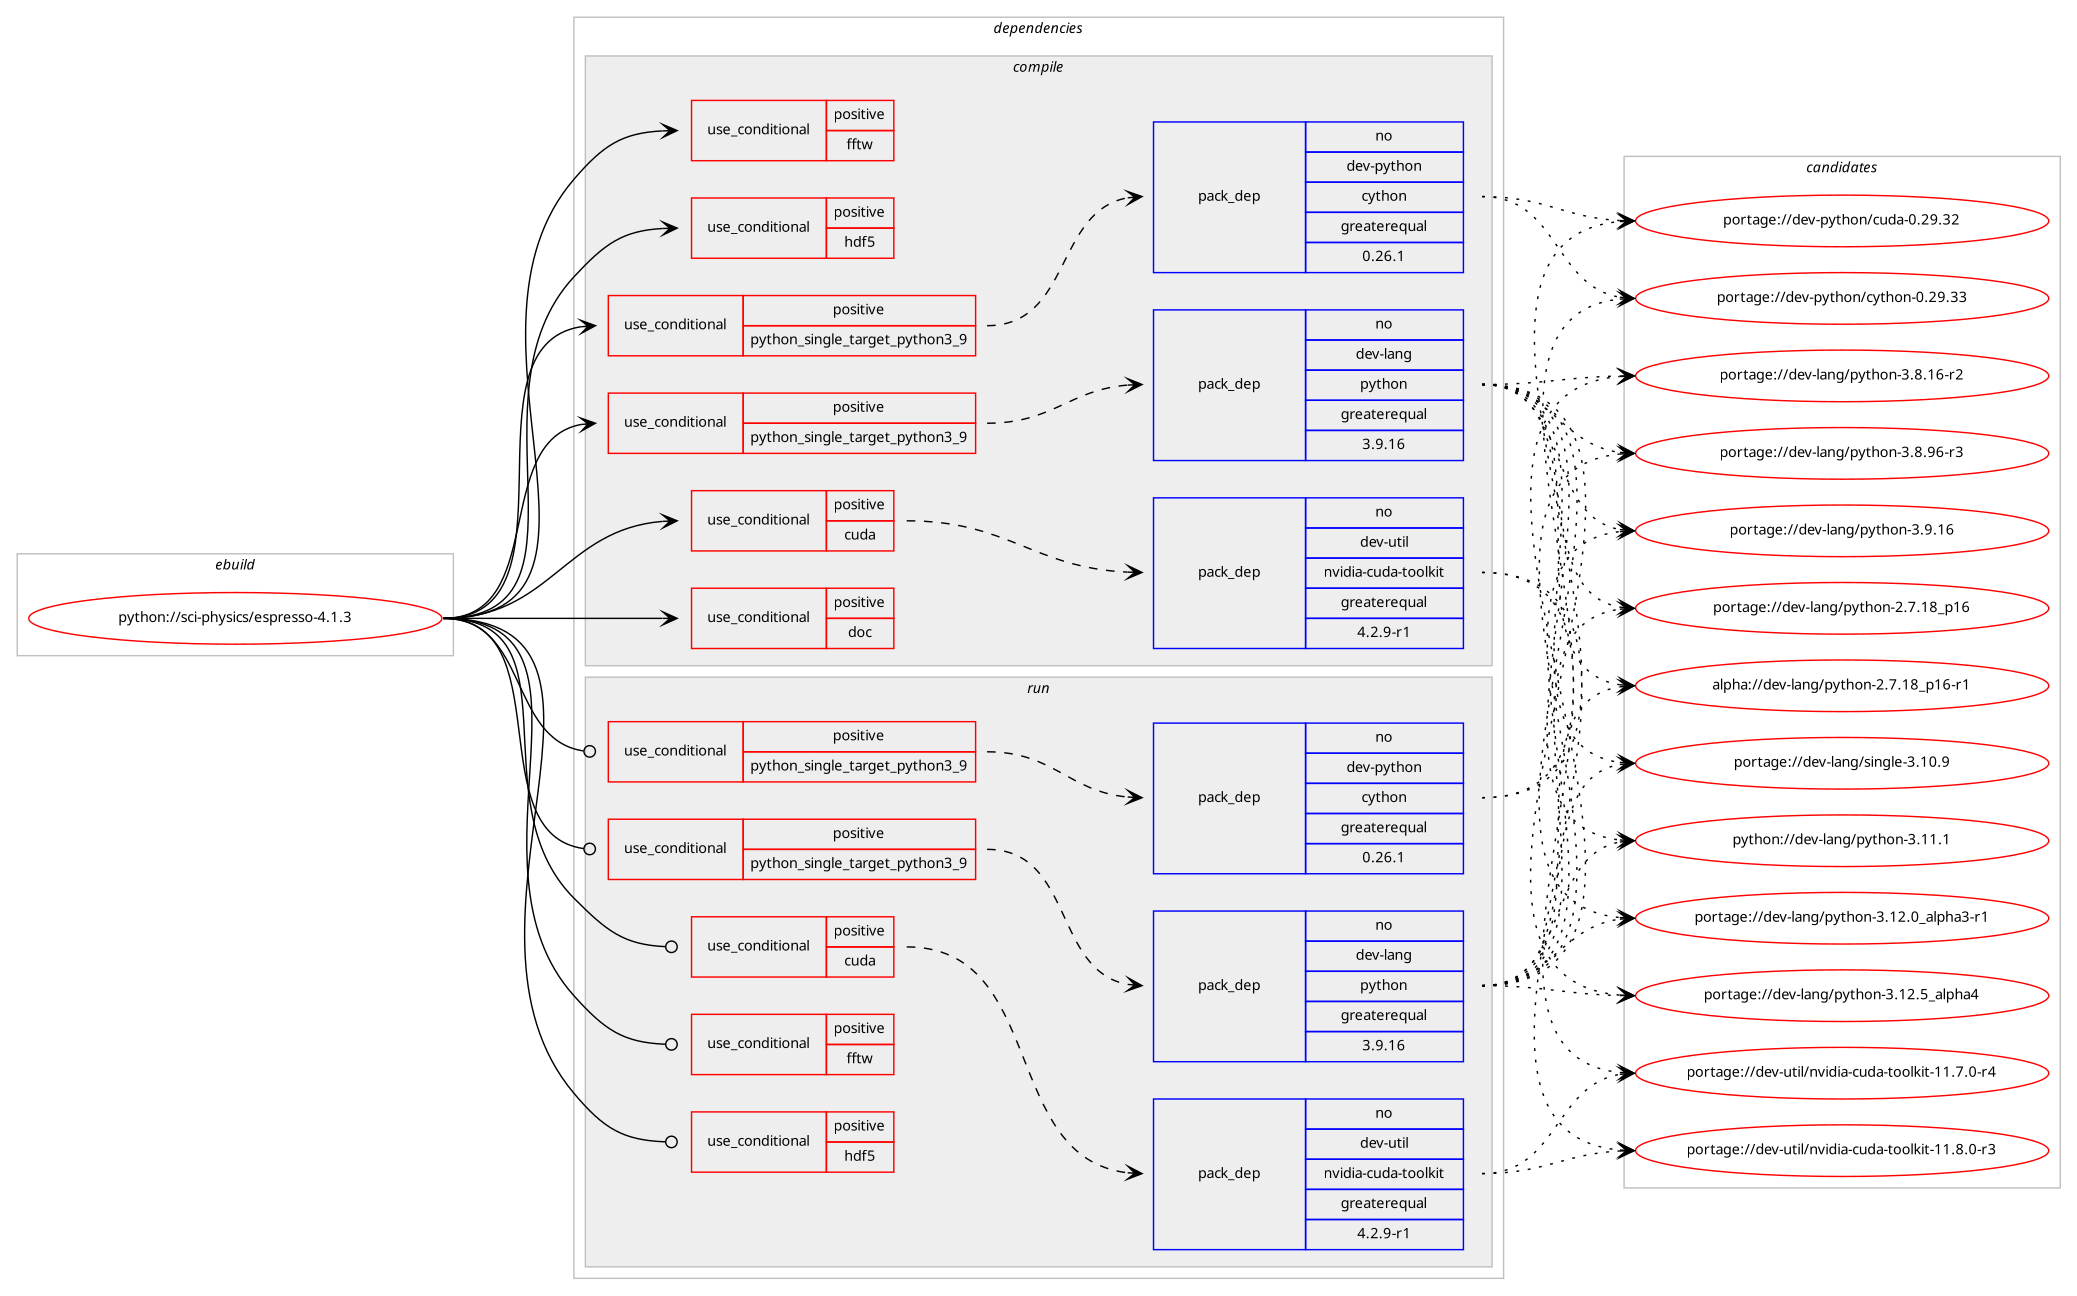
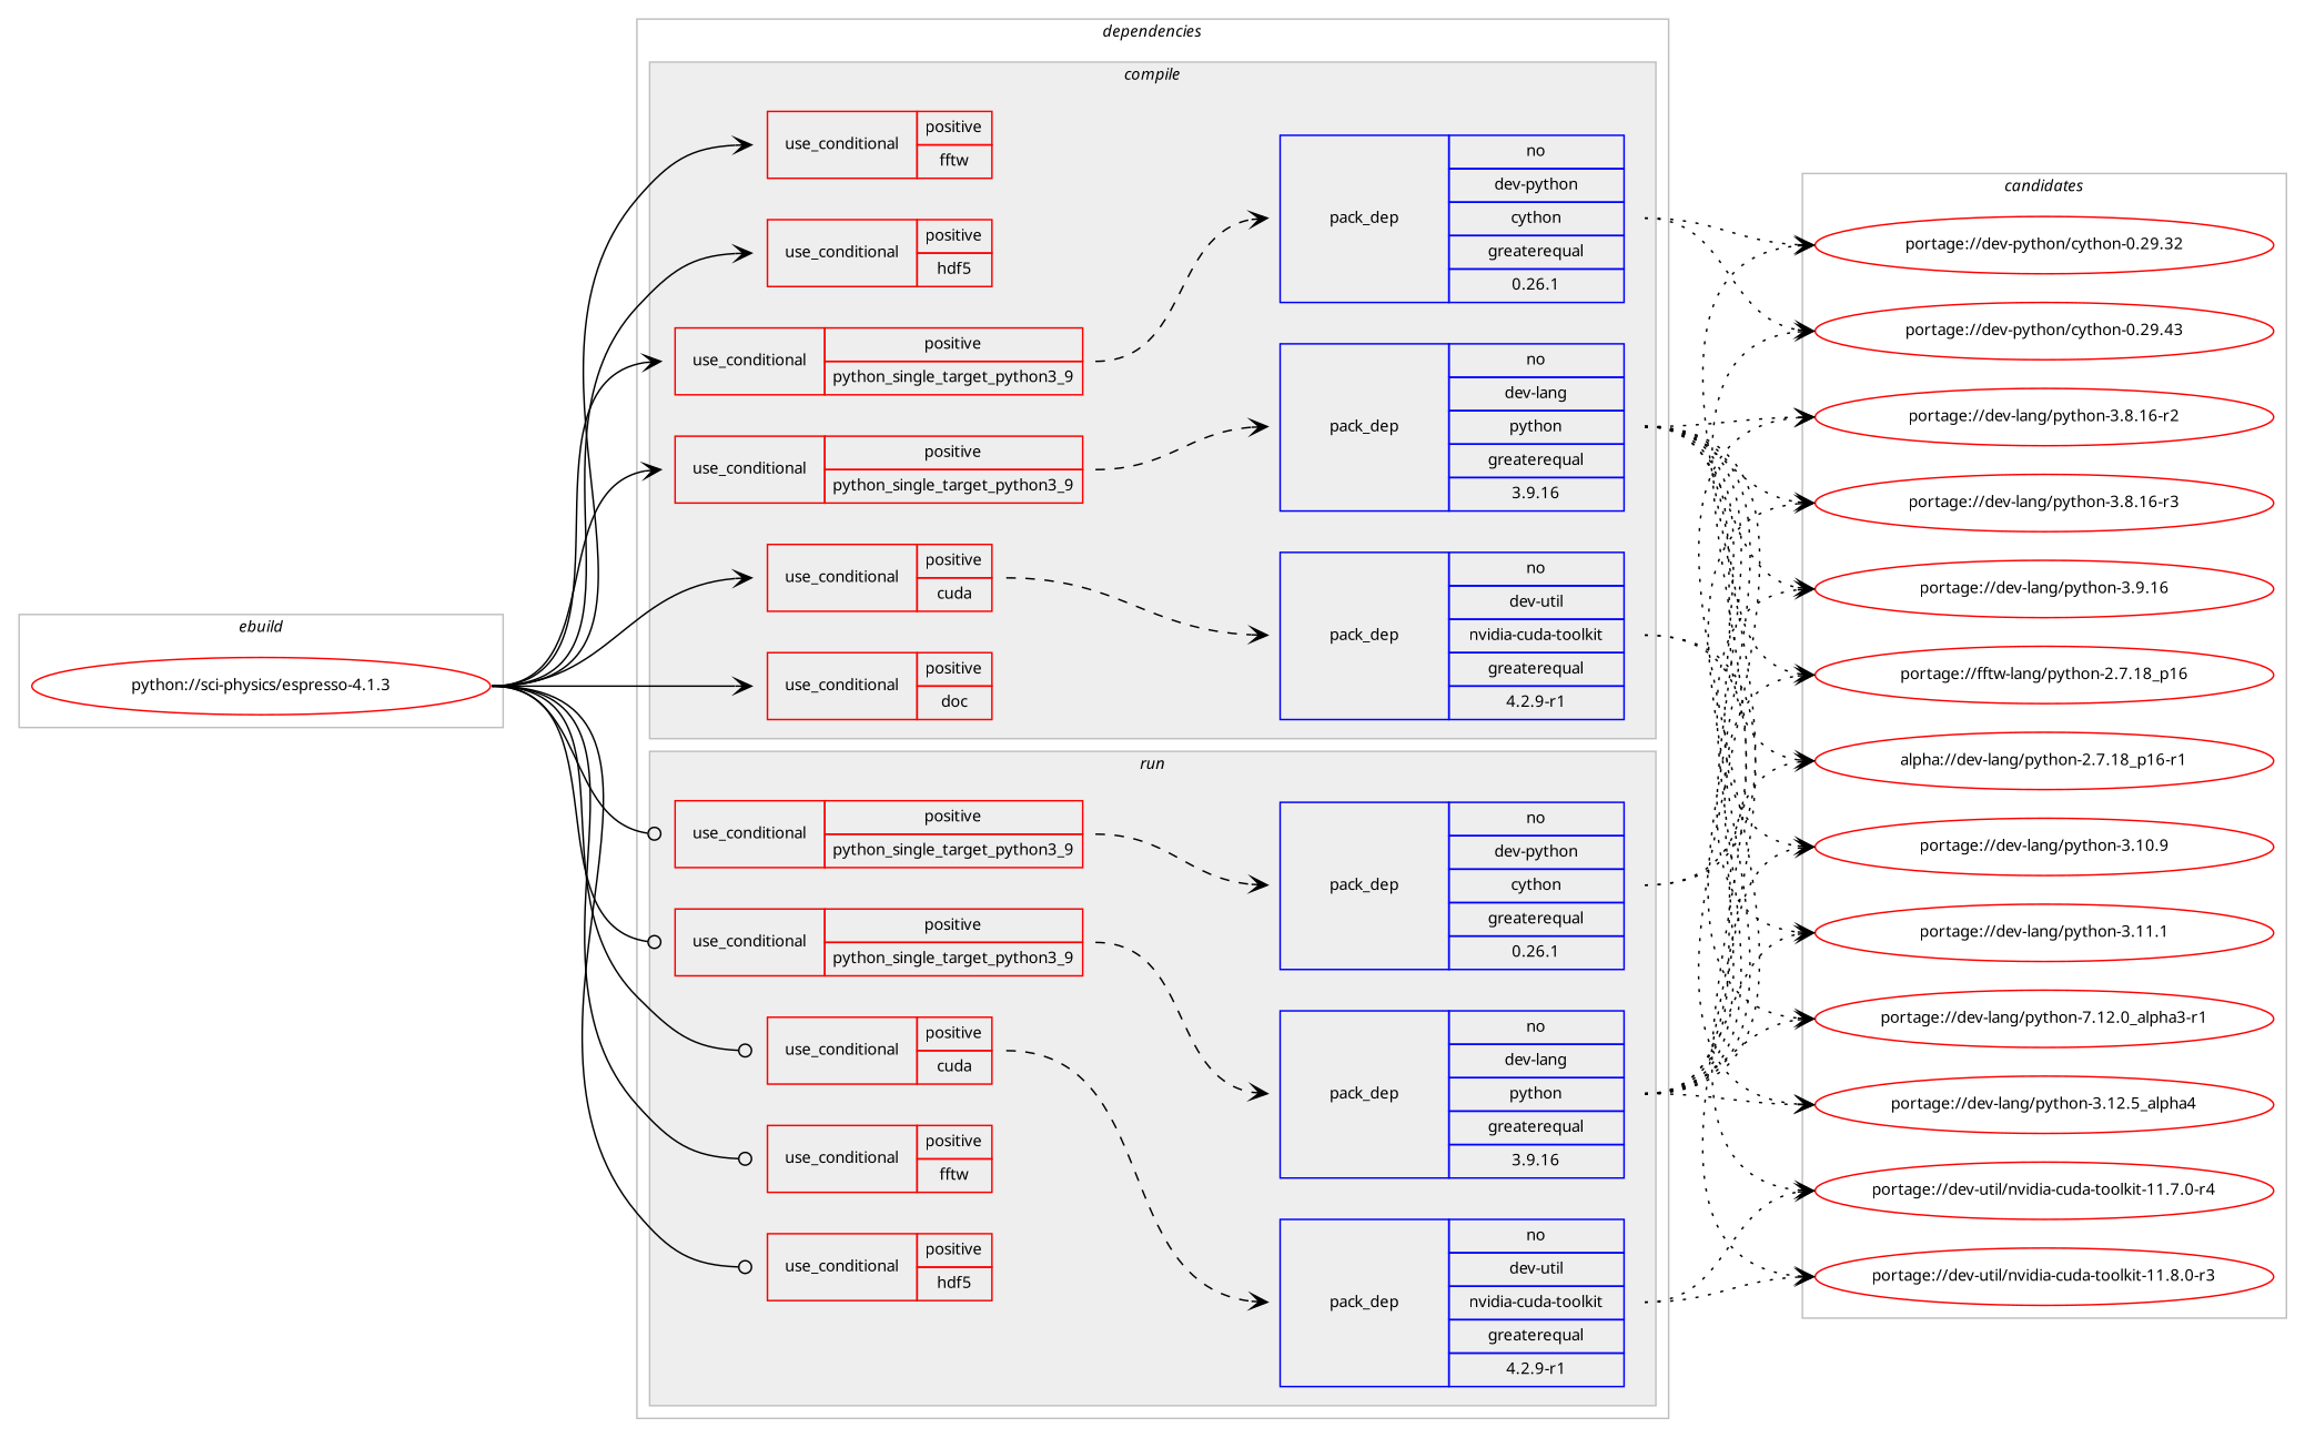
  digraph {
    compound=true
    concentrate=true
    fontname="Noto Sans"
    fontsize=10
    newrank=true
    rankdir=LR
    ranksep=1.5
    node [color=red fontname="Noto Sans" fontsize=10 shape=none]
    edge [arrowhead=vee fontname="Noto Sans" headport=w style=dotted tailport=e weight=100]
    n1 [label="python://sci-physics/espresso-4.1.3" width=4 shape=""]
    n2 [color=blue label=<<TABLE BORDER="0" CELLBORDER="1" CELLSPACING="0" CELLPADDING="4" WIDTH="220"><TR><TD ROWSPAN="6" CELLPADDING="30">pack_dep</TD></TR><TR><TD WIDTH="110">no</TD></TR><TR><TD>dev-util</TD></TR><TR><TD>nvidia-cuda-toolkit</TD></TR><TR><TD>greaterequal</TD></TR><TR><TD>4.2.9-r1</TD></TR></TABLE>>]
    n3 [label=<<TABLE BORDER="0" CELLBORDER="1" CELLSPACING="0" CELLPADDING="4"><TR><TD ROWSPAN="3" CELLPADDING="10">use_conditional</TD></TR><TR><TD>positive</TD></TR><TR><TD>cuda</TD></TR></TABLE>>]
    n4 [label=<<TABLE BORDER="0" CELLBORDER="1" CELLSPACING="0" CELLPADDING="4"><TR><TD ROWSPAN="3" CELLPADDING="10">use_conditional</TD></TR><TR><TD>positive</TD></TR><TR><TD>doc</TD></TR></TABLE>>]
    n5 [label=<<TABLE BORDER="0" CELLBORDER="1" CELLSPACING="0" CELLPADDING="4"><TR><TD ROWSPAN="3" CELLPADDING="10">use_conditional</TD></TR><TR><TD>positive</TD></TR><TR><TD>fftw</TD></TR></TABLE>>]
    n6 [label=<<TABLE BORDER="0" CELLBORDER="1" CELLSPACING="0" CELLPADDING="4"><TR><TD ROWSPAN="3" CELLPADDING="10">use_conditional</TD></TR><TR><TD>positive</TD></TR><TR><TD>hdf5</TD></TR></TABLE>>]
    n7 [color=blue label=<<TABLE BORDER="0" CELLBORDER="1" CELLSPACING="0" CELLPADDING="4" WIDTH="220"><TR><TD ROWSPAN="6" CELLPADDING="30">pack_dep</TD></TR><TR><TD WIDTH="110">no</TD></TR><TR><TD>dev-lang</TD></TR><TR><TD>python</TD></TR><TR><TD>greaterequal</TD></TR><TR><TD>3.9.16</TD></TR></TABLE>>]
    n8 [label=<<TABLE BORDER="0" CELLBORDER="1" CELLSPACING="0" CELLPADDING="4"><TR><TD ROWSPAN="3" CELLPADDING="10">use_conditional</TD></TR><TR><TD>positive</TD></TR><TR><TD>python_single_target_python3_9</TD></TR></TABLE>>]
    n9 [color=blue label=<<TABLE BORDER="0" CELLBORDER="1" CELLSPACING="0" CELLPADDING="4" WIDTH="220"><TR><TD ROWSPAN="6" CELLPADDING="30">pack_dep</TD></TR><TR><TD WIDTH="110">no</TD></TR><TR><TD>dev-python</TD></TR><TR><TD>cython</TD></TR><TR><TD>greaterequal</TD></TR><TR><TD>0.26.1</TD></TR></TABLE>>]
    n10 [label=<<TABLE BORDER="0" CELLBORDER="1" CELLSPACING="0" CELLPADDING="4"><TR><TD ROWSPAN="3" CELLPADDING="10">use_conditional</TD></TR><TR><TD>positive</TD></TR><TR><TD>python_single_target_python3_9</TD></TR></TABLE>>]
    n11 [color=blue label=<<TABLE BORDER="0" CELLBORDER="1" CELLSPACING="0" CELLPADDING="4" WIDTH="220"><TR><TD ROWSPAN="6" CELLPADDING="30">pack_dep</TD></TR><TR><TD WIDTH="110">no</TD></TR><TR><TD>dev-util</TD></TR><TR><TD>nvidia-cuda-toolkit</TD></TR><TR><TD>greaterequal</TD></TR><TR><TD>4.2.9-r1</TD></TR></TABLE>>]
    n12 [label=<<TABLE BORDER="0" CELLBORDER="1" CELLSPACING="0" CELLPADDING="4"><TR><TD ROWSPAN="3" CELLPADDING="10">use_conditional</TD></TR><TR><TD>positive</TD></TR><TR><TD>cuda</TD></TR></TABLE>>]
    n13 [label=<<TABLE BORDER="0" CELLBORDER="1" CELLSPACING="0" CELLPADDING="4"><TR><TD ROWSPAN="3" CELLPADDING="10">use_conditional</TD></TR><TR><TD>positive</TD></TR><TR><TD>fftw</TD></TR></TABLE>>]
    n14 [label=<<TABLE BORDER="0" CELLBORDER="1" CELLSPACING="0" CELLPADDING="4"><TR><TD ROWSPAN="3" CELLPADDING="10">use_conditional</TD></TR><TR><TD>positive</TD></TR><TR><TD>hdf5</TD></TR></TABLE>>]
    n15 [color=blue label=<<TABLE BORDER="0" CELLBORDER="1" CELLSPACING="0" CELLPADDING="4" WIDTH="220"><TR><TD ROWSPAN="6" CELLPADDING="30">pack_dep</TD></TR><TR><TD WIDTH="110">no</TD></TR><TR><TD>dev-lang</TD></TR><TR><TD>python</TD></TR><TR><TD>greaterequal</TD></TR><TR><TD>3.9.16</TD></TR></TABLE>>]
    n16 [label=<<TABLE BORDER="0" CELLBORDER="1" CELLSPACING="0" CELLPADDING="4"><TR><TD ROWSPAN="3" CELLPADDING="10">use_conditional</TD></TR><TR><TD>positive</TD></TR><TR><TD>python_single_target_python3_9</TD></TR></TABLE>>]
    n17 [color=blue label=<<TABLE BORDER="0" CELLBORDER="1" CELLSPACING="0" CELLPADDING="4" WIDTH="220"><TR><TD ROWSPAN="6" CELLPADDING="30">pack_dep</TD></TR><TR><TD WIDTH="110">no</TD></TR><TR><TD>dev-python</TD></TR><TR><TD>cython</TD></TR><TR><TD>greaterequal</TD></TR><TR><TD>0.26.1</TD></TR></TABLE>>]
    n18 [label=<<TABLE BORDER="0" CELLBORDER="1" CELLSPACING="0" CELLPADDING="4"><TR><TD ROWSPAN="3" CELLPADDING="10">use_conditional</TD></TR><TR><TD>positive</TD></TR><TR><TD>python_single_target_python3_9</TD></TR></TABLE>>]
    n19 [label="portage://dev-util/nvidia-cuda-toolkit-11.7.0-r4" width=4 shape=""]
    n20 [label="portage://dev-util/nvidia-cuda-toolkit-11.8.0-r3" width=4 shape=""]
-   n21 [label="portage://dev-lang/python-2.7.18_p16" width=4 shape=""]
+   n21 [label="portage://fftw-lang/python-2.7.18_p16" width=4 shape=""]
    n22 [label="alpha://dev-lang/python-2.7.18_p16-r1" width=4 shape=""]
-   n23 [label="portage://dev-lang/single-3.10.9" width=4 shape=""]
-   n24 [label="python://dev-lang/python-3.11.1" width=4 shape=""]
-   n25 [label="portage://dev-lang/python-3.12.0_alpha3-r1" width=4 shape=""]
+   n23 [label="portage://dev-lang/python-3.10.9" width=4 shape=""]
+   n24 [label="portage://dev-lang/python-3.11.1" width=4 shape=""]
+   n25 [label="portage://dev-lang/python-7.12.0_alpha3-r1" width=4 shape=""]
    n26 [label="portage://dev-lang/python-3.12.5_alpha4" width=4 shape=""]
    n27 [label="portage://dev-lang/python-3.8.16-r2" width=4 shape=""]
-   n28 [label="portage://dev-lang/python-3.8.96-r3" width=4 shape=""]
+   n28 [label="portage://dev-lang/python-3.8.16-r3" width=4 shape=""]
    n29 [label="portage://dev-lang/python-3.9.16" width=4 shape=""]
-   n30 [label="portage://dev-python/cuda-0.29.32" width=4 shape=""]
-   n31 [label="portage://dev-python/cython-0.29.33" width=4 shape=""]
+   n30 [label="portage://dev-python/cython-0.29.32" width=4 shape=""]
+   n31 [label="portage://dev-python/cython-0.29.43" width=4 shape=""]
    subgraph cluster_1 {
      color=gray
      label=<<i>ebuild</i>>
      rank=same
      n1
    }
    subgraph cluster_2 {
      color=gray
      label=<<i>dependencies</i>>
      subgraph cluster_3 {
        color=gray
        fillcolor="#eeeeee"
        label=<<i>compile</i>>
        style=filled
        subgraph sub_4 {
          color=gray
          fillcolor="#eeeeee"
          label=<<i>compile</i>>
          style=filled
          n3
          subgraph sub_5 {
            color=gray
            fillcolor="#eeeeee"
            label=<<i>compile</i>>
            style=filled
            n2
          }
        }
        subgraph sub_6 {
          color=gray
          fillcolor="#eeeeee"
          label=<<i>compile</i>>
          style=filled
          n4
        }
        subgraph sub_7 {
          color=gray
          fillcolor="#eeeeee"
          label=<<i>compile</i>>
          style=filled
          n5
        }
        subgraph sub_8 {
          color=gray
          fillcolor="#eeeeee"
          label=<<i>compile</i>>
          style=filled
          n6
        }
        subgraph sub_9 {
          color=gray
          fillcolor="#eeeeee"
          label=<<i>compile</i>>
          style=filled
          n8
          subgraph sub_10 {
            color=gray
            fillcolor="#eeeeee"
            label=<<i>compile</i>>
            style=filled
            n7
          }
        }
        subgraph sub_11 {
          color=gray
          fillcolor="#eeeeee"
          label=<<i>compile</i>>
          style=filled
          n10
          subgraph sub_12 {
            color=gray
            fillcolor="#eeeeee"
            label=<<i>compile</i>>
            style=filled
            n9
          }
        }
      }
      subgraph cluster_13 {
        color=gray
        fillcolor="#eeeeee"
        label=<<i>compile and run</i>>
        style=filled
      }
      subgraph cluster_14 {
        color=gray
        fillcolor="#eeeeee"
        label=<<i>run</i>>
        style=filled
        subgraph sub_15 {
          color=gray
          fillcolor="#eeeeee"
          label=<<i>run</i>>
          style=filled
          n12
          subgraph sub_16 {
            color=gray
            fillcolor="#eeeeee"
            label=<<i>run</i>>
            style=filled
            n11
          }
        }
        subgraph sub_17 {
          color=gray
          fillcolor="#eeeeee"
          label=<<i>run</i>>
          style=filled
          n13
        }
        subgraph sub_18 {
          color=gray
          fillcolor="#eeeeee"
          label=<<i>run</i>>
          style=filled
          n14
        }
        subgraph sub_19 {
          color=gray
          fillcolor="#eeeeee"
          label=<<i>run</i>>
          style=filled
          n16
          subgraph sub_20 {
            color=gray
            fillcolor="#eeeeee"
            label=<<i>run</i>>
            style=filled
            n15
          }
        }
        subgraph sub_21 {
          color=gray
          fillcolor="#eeeeee"
          label=<<i>run</i>>
          style=filled
          n18
          subgraph sub_22 {
            color=gray
            fillcolor="#eeeeee"
            label=<<i>run</i>>
            style=filled
            n17
          }
        }
      }
    }
    subgraph cluster_23 {
      color=gray
      label=<<i>candidates</i>>
      rank=same
      subgraph sub_24 {
        color=black
        label=<<i>candidates</i>>
        nodesep=1
        rank=same
        n19
        n20
      }
      subgraph sub_25 {
        color=black
        label=<<i>candidates</i>>
        nodesep=1
        rank=same
        n21
        n22
        n23
        n24
        n25
        n26
        n27
        n28
        n29
      }
      subgraph sub_26 {
        color=black
        label=<<i>candidates</i>>
        nodesep=1
        rank=same
        n30
        n31
      }
      subgraph sub_27 {
        color=black
        label=<<i>candidates</i>>
        nodesep=1
        rank=same
        n19
        n20
      }
      subgraph sub_28 {
        color=black
        label=<<i>candidates</i>>
        nodesep=1
        rank=same
        n21
        n22
        n23
        n24
        n25
        n26
        n27
        n28
        n29
      }
      subgraph sub_29 {
        color=black
        label=<<i>candidates</i>>
        nodesep=1
        rank=same
        n30
        n31
      }
    }
    n1 -> n3 [style=solid weight=20]
    n1 -> n4 [style=solid weight=20]
    n1 -> n5 [style=solid weight=20]
    n1 -> n6 [style=solid weight=20]
    n1 -> n8 [style=solid weight=20]
    n1 -> n10 [style=solid weight=20]
    n1 -> n12 [arrowhead=odot style=solid weight=20]
    n1 -> n13 [arrowhead=odot style=solid weight=20]
    n1 -> n14 [arrowhead=odot style=solid weight=20]
    n1 -> n16 [arrowhead=odot style=solid weight=20]
    n1 -> n18 [arrowhead=odot style=solid weight=20]
    n2 -> n19
    n2 -> n20
    n3 -> n2 [style=dashed weight=20]
    n7 -> n21
    n7 -> n22
    n7 -> n23
    n7 -> n24
    n7 -> n25
    n7 -> n26
    n7 -> n27
    n7 -> n28
    n7 -> n29
    n8 -> n7 [style=dashed weight=20]
    n9 -> n30
    n9 -> n31
    n10 -> n9 [style=dashed weight=20]
    n11 -> n19
    n11 -> n20
    n12 -> n11 [style=dashed weight=20]
    n15 -> n21
    n15 -> n22
    n15 -> n23
    n15 -> n24
    n15 -> n25
    n15 -> n26
    n15 -> n27
    n15 -> n28
    n15 -> n29
    n16 -> n15 [style=dashed weight=20]
    n17 -> n30
    n17 -> n31
    n18 -> n17 [style=dashed weight=20]
  }
